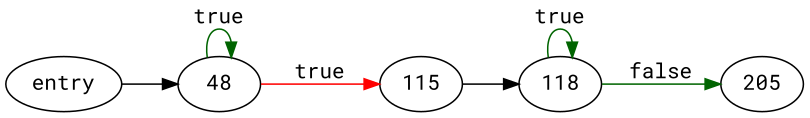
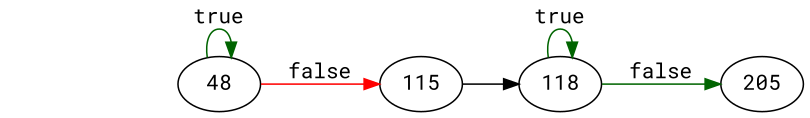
  digraph {
    fontname="Roboto Mono"
    rankdir=LR
    node [fontname="Roboto Mono"]
    edge [fontname="Roboto Mono" color=darkgreen]
-   n1 [label=entry]
    n2 [label=48]
    115
    118
    205
-   n1 -> n2 [color=""]
    n2 -> n2 [label=true]
-   n2 -> 115 [color=red label=true]
+   n2 -> 115 [color=red label=false]
    115 -> 118 [color=""]
    118 -> 118 [label=true]
    118 -> 205 [label=false]
  }
